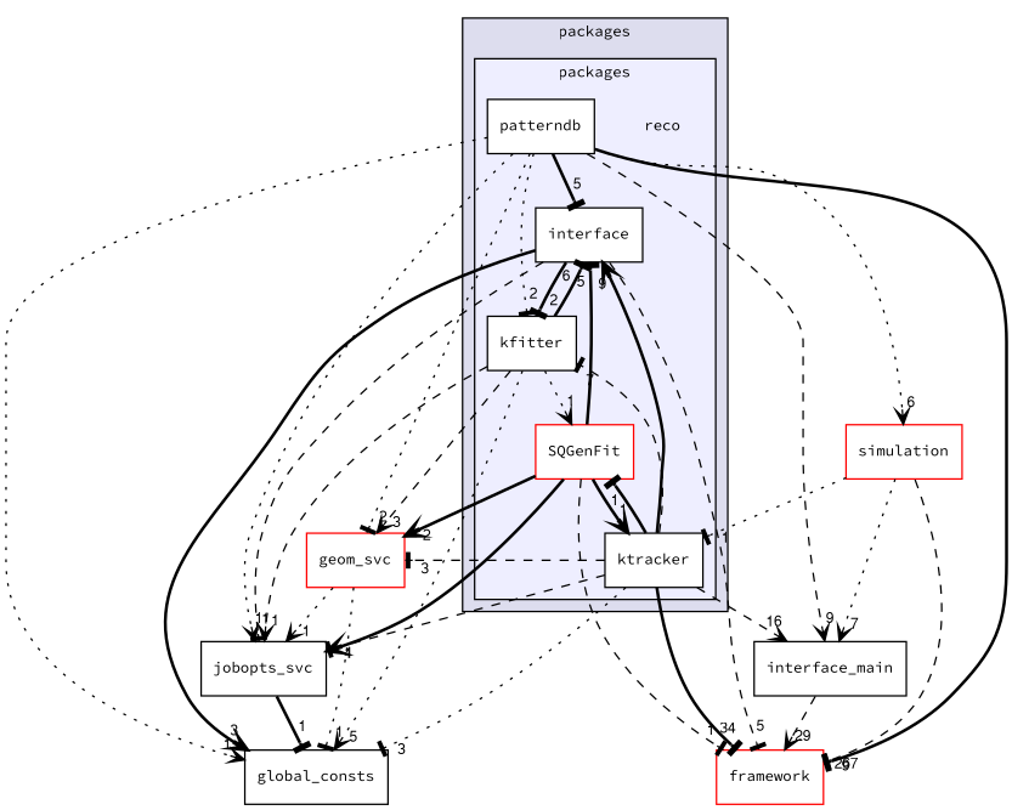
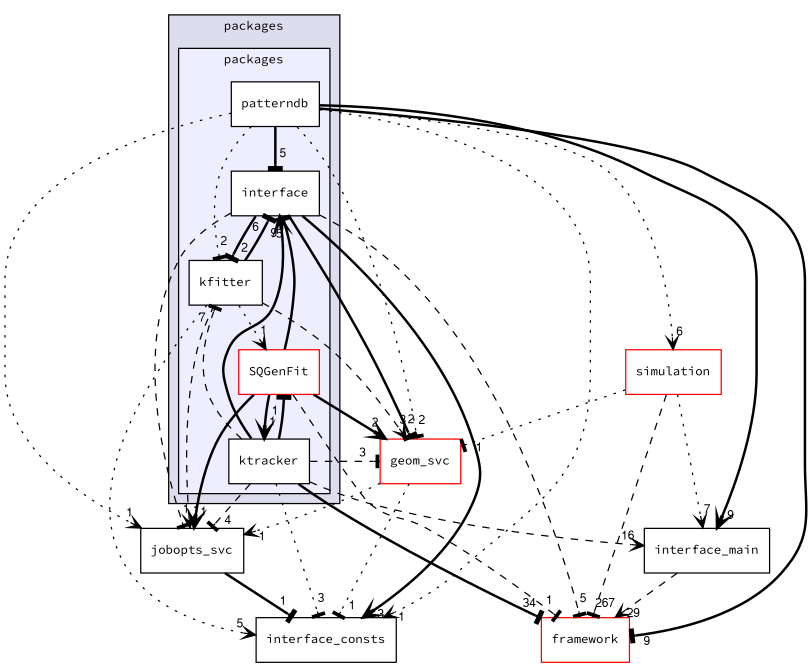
  digraph {
    compound=true
    fontname="Source Code Pro"
    node [fontname="Source Code Pro" fontsize=10 shape=box]
    edge [headlabel=1 labeldistance=1.5 labelfontname=FreeSans labelfontsize=10 style=bold arrowhead=tee fontname="Source Code Pro"]
-   n1 [label=reco shape=plaintext]
    n2 [color=black fillcolor=white label=interface style=filled]
    n3 [color=black fillcolor=white label=kfitter style=filled]
    n4 [color=black fillcolor=white label=ktracker style=filled]
    n5 [color=black fillcolor=white label=patterndb style=filled]
    n6 [color=red fillcolor=white label=SQGenFit style=filled]
    n7 [color=red label=geom_svc]
    n8 [color=red label=framework]
    n9 [label=jobopts_svc]
-   n10 [label=global_consts]
+   n10 [label=interface_consts]
    n11 [label=interface_main]
    n12 [color=red label=simulation]
    subgraph cluster_1 {
      bgcolor="#ddddee"
      fontsize=10
      label=packages
      pencolor=black
      subgraph cluster_2 {
        bgcolor="#eeeeff"
        fontsize=10
        pencolor=black
-       n1
        n2
        n3
        n4
        n5
        n6
      }
    }
    n2 -> n3 [headlabel=2]
+   n2 -> n7 [headlabel=2]
    n2 -> n8 [headlabel=5 style=dashed]
    n2 -> n9 [style=dashed]
    n2 -> n10 [headlabel=3 arrowhead=vee]
    n3 -> n2 [headlabel=6]
    n3 -> n6 [style=dotted arrowhead=vee]
    n3 -> n7 [headlabel=3 style=dashed arrowhead=vee]
    n3 -> n9 [style=dashed arrowhead=vee]
    n3 -> n10 [headlabel=5 style=dotted arrowhead=vee]
    n4 -> n2 [headlabel=9 arrowhead=vee]
    n4 -> n3 [headlabel=7 style=dashed]
    n4 -> n6
    n4 -> n7 [headlabel=3 style=dashed]
    n4 -> n8 [headlabel=34]
    n4 -> n9 [headlabel=4 style=dashed]
    n4 -> n10 [headlabel=3 style=dotted]
    n4 -> n11 [headlabel=16 style=dashed arrowhead=vee]
    n5 -> n2 [headlabel=5]
    n5 -> n3 [headlabel=2 style=dotted]
    n5 -> n7 [headlabel=2 style=dotted]
    n5 -> n8 [headlabel=9]
    n5 -> n9 [style=dotted arrowhead=vee]
    n5 -> n10 [style=dotted arrowhead=vee]
-   n5 -> n11 [headlabel=9 style=dashed arrowhead=vee]
+   n5 -> n11 [headlabel=9 arrowhead=vee]
    n5 -> n12 [headlabel=6 style=dotted arrowhead=vee]
    n6 -> n2 [headlabel=5]
    n6 -> n4 [arrowhead=vee]
    n6 -> n7 [headlabel=2 arrowhead=vee]
    n6 -> n8 [style=dashed]
    n6 -> n9 [arrowhead=vee]
    n7 -> n9 [style=dotted arrowhead=vee]
    n7 -> n10 [style=dotted]
    n9 -> n10
    n11 -> n8 [headlabel=29 style=dashed arrowhead=vee]
-   n12 -> n4 [style=dotted]
+   n12 -> n7 [style=dotted]
    n12 -> n8 [headlabel=267 style=dashed]
    n12 -> n11 [headlabel=7 style=dotted arrowhead=vee]
  }
